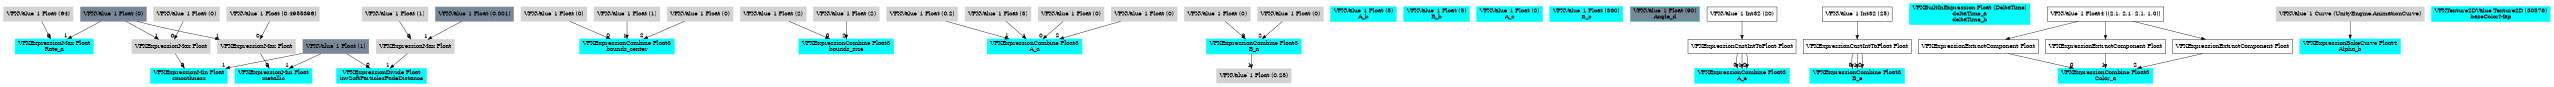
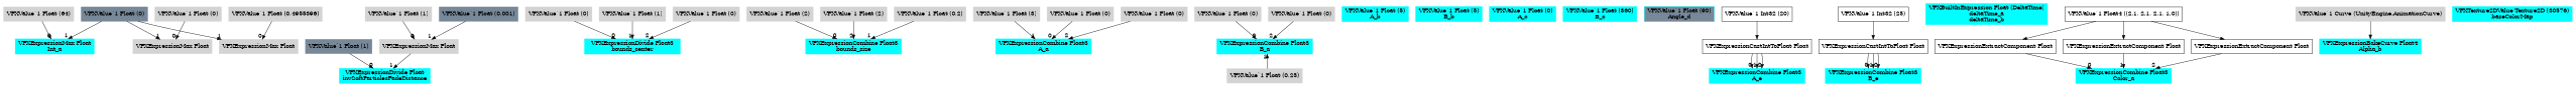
  digraph {
    node [color=lightgray shape=box style=filled]
    edge [headlabel=0]
-   n1 [color=cyan label="VFXExpressionMax Float\nRate_a"]
+   n1 [color=cyan label="VFXExpressionMax Float\nInt_a"]
    n2 [label="VFXValue`1 Float (64)"]
    n3 [color=lightslategray label="VFXValue`1 Float (0)"]
    n4 [label="VFXExpressionMax Float"]
    n5 [label="VFXExpressionMax Float"]
-   n6 [color=cyan label="VFXExpressionMin Float\nsmoothness"]
-   n7 [color=cyan label="VFXExpressionMin Float\nmetallic"]
-   n8 [color=cyan label="VFXExpressionCombine Float3\nbounds_center"]
+   n8 [color=cyan label="VFXExpressionDivide Float3\nbounds_center"]
    n9 [label="VFXValue`1 Float (0)"]
    n10 [label="VFXValue`1 Float (1)"]
    n11 [label="VFXValue`1 Float (0)"]
    n12 [color=cyan label="VFXExpressionCombine Float3\nbounds_size"]
    n13 [label="VFXValue`1 Float (2)"]
    n14 [label="VFXValue`1 Float (3)"]
    n15 [color=cyan label="VFXExpressionCombine Float3\nA_a"]
    n16 [label="VFXValue`1 Float (2)"]
    n17 [label="VFXValue`1 Float (0)"]
    n18 [label="VFXValue`1 Float (0,2)"]
    n19 [label="VFXValue`1 Float (0)"]
    n20 [color=cyan label="VFXExpressionCombine Float3\nB_a"]
    n21 [label="VFXValue`1 Float (0)"]
    n22 [label="VFXValue`1 Float (0,25)"]
    n23 [label="VFXValue`1 Float (0)"]
    n24 [color=cyan label="VFXValue`1 Float (5)\nA_b"]
    n25 [color=cyan label="VFXValue`1 Float (5)\nB_b"]
    n26 [color=cyan label="VFXValue`1 Float (0)\nA_c"]
    n27 [color=cyan label="VFXValue`1 Float (360)\nB_c"]
    n28 [color=cyan fillcolor=lightslategray label="VFXValue`1 Float (90)\nAngle_d"]
    n29 [color=cyan label="VFXExpressionCombine Float3\nA_e"]
    n30 [label="VFXExpressionCastIntToFloat Float" color="" style=""]
    n31 [label="VFXValue`1 Int32 (20)" color="" style=""]
    n32 [color=cyan label="VFXExpressionCombine Float3\nB_e"]
    n33 [label="VFXExpressionCastIntToFloat Float" color="" style=""]
    n34 [label="VFXValue`1 Int32 (25)" color="" style=""]
    n35 [color=cyan label="VFXBuiltInExpression Float (DeltaTime)\ndeltaTime_a\ndeltaTime_b"]
    n36 [color=cyan label="VFXExpressionCombine Float3\nColor_a"]
    n37 [label="VFXExpressionExtractComponent Float" color="" style=""]
    n38 [label="VFXValue`1 Float4 ((2.1, 2.1, 2.1, 1.0))" color="" style=""]
    n39 [label="VFXExpressionExtractComponent Float" color="" style=""]
    n40 [label="VFXExpressionExtractComponent Float" color="" style=""]
    n41 [color=cyan label="VFXExpressionBakeCurve Float4\nAlpha_b"]
    n42 [label="VFXValue`1 Curve (UnityEngine.AnimationCurve)"]
    n43 [color=cyan label="VFXExpressionDivide Float\ninvSoftParticlesFadeDistance"]
    n44 [color=lightslategray label="VFXValue`1 Float (1)"]
    n45 [label="VFXExpressionMax Float"]
    n46 [label="VFXValue`1 Float (1)"]
    n47 [color=lightslategray label="VFXValue`1 Float (0,001)"]
    n48 [label="VFXValue`1 Float (0)"]
    n49 [label="VFXValue`1 Float (0,4955396)"]
    n50 [color=cyan label="VFXTexture2DValue Texture2D (30576)\nbaseColorMap"]
    n2 -> n1
    n3 -> n1 [headlabel=1]
    n3 -> n4 [headlabel=1]
    n3 -> n5 [headlabel=1]
-   n4 -> n6
-   n5 -> n7
    n9 -> n8
    n10 -> n8 [headlabel=1]
    n11 -> n8 [headlabel=2]
    n13 -> n12
    n14 -> n15 [headlabel=1]
    n16 -> n12 [headlabel=2]
    n17 -> n15
-   n18 -> n15 [headlabel=1]
+   n18 -> n12 [headlabel=1]
    n19 -> n15 [headlabel=2]
    n21 -> n20
-   n20 -> n22 [headlabel=1]
+   n22 -> n20 [headlabel=1]
    n23 -> n20 [headlabel=2]
    n30 -> n29
    n30 -> n29 [headlabel=1]
    n30 -> n29 [headlabel=2]
    n31 -> n30 [headlabel=""]
    n33 -> n32
    n33 -> n32 [headlabel=1]
    n33 -> n32 [headlabel=2]
    n34 -> n33 [headlabel=""]
    n37 -> n36
    n38 -> n37 [headlabel=""]
    n38 -> n39 [headlabel=""]
    n38 -> n40 [headlabel=""]
    n39 -> n36 [headlabel=1]
    n40 -> n36 [headlabel=2]
    n42 -> n41 [headlabel=""]
-   n44 -> n6 [headlabel=1]
-   n44 -> n7 [headlabel=1]
    n44 -> n43
    n45 -> n43 [headlabel=1]
    n46 -> n45
    n47 -> n45 [headlabel=1]
    n48 -> n4
    n49 -> n5
  }
